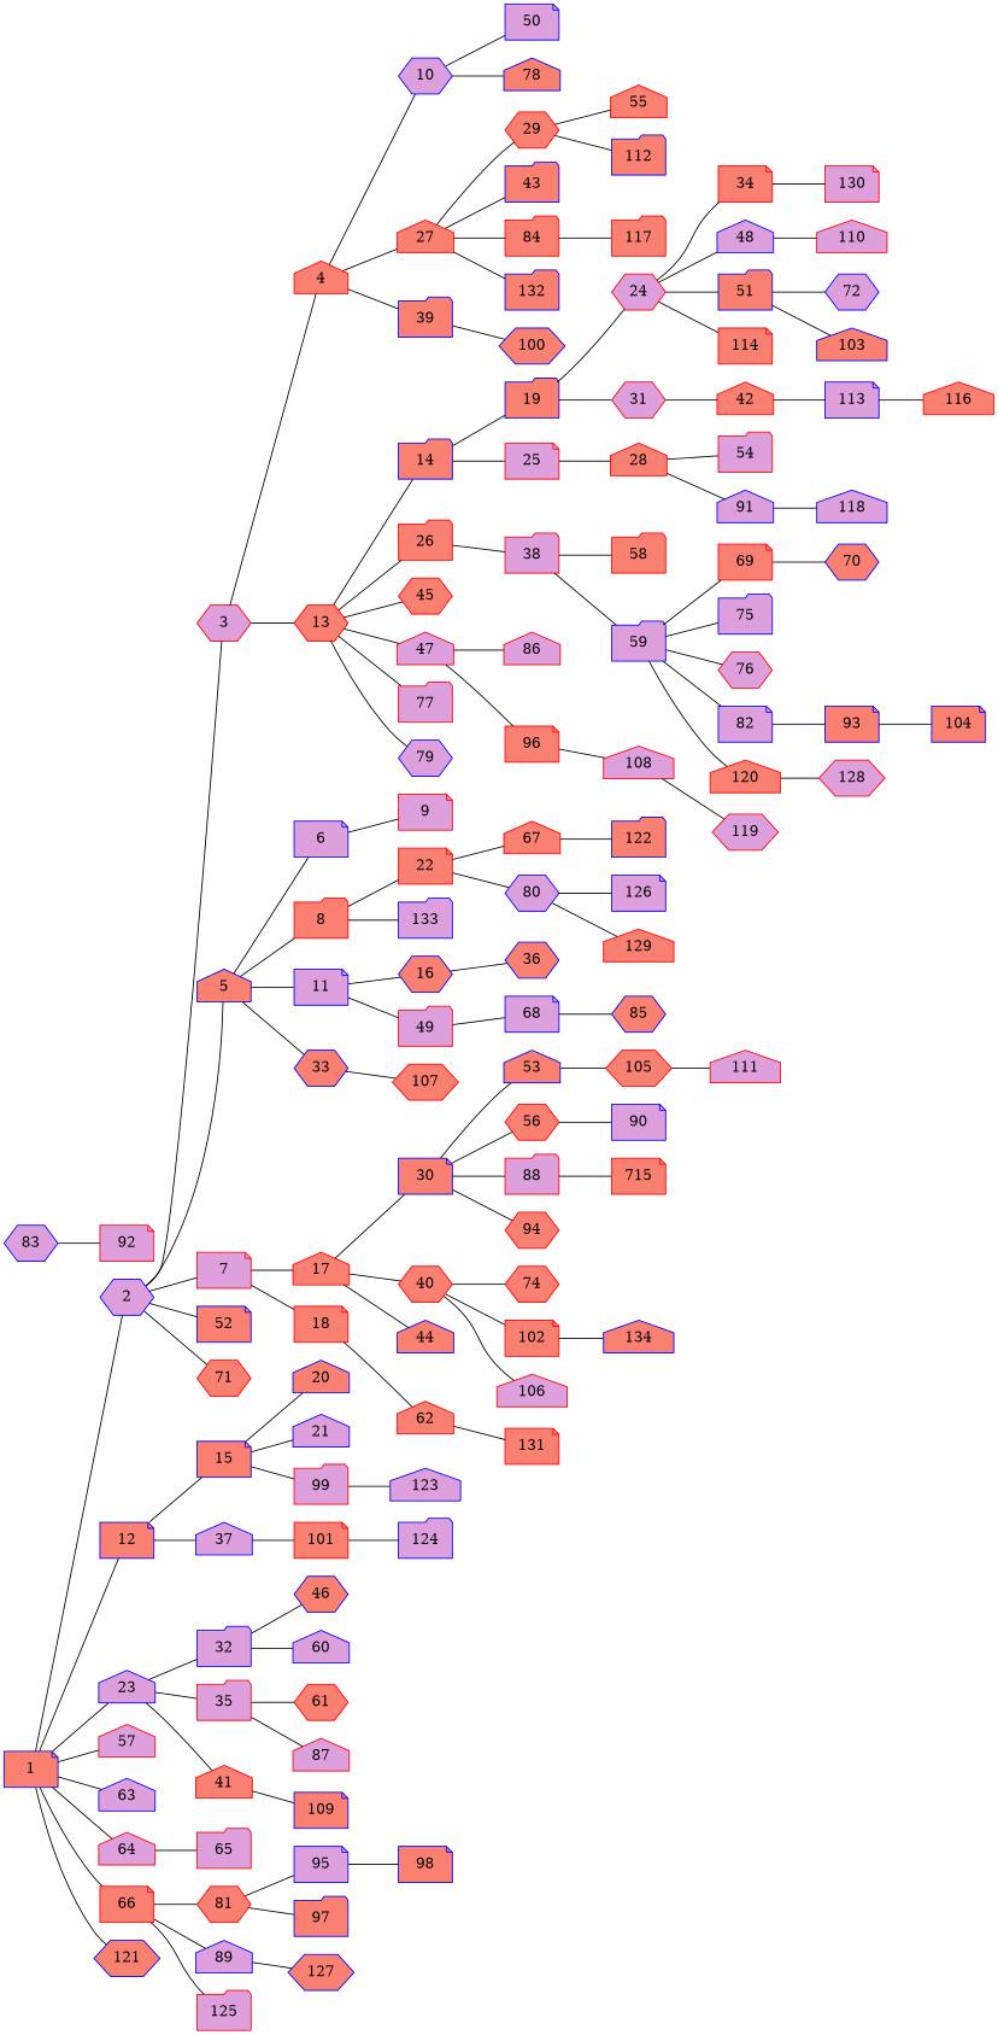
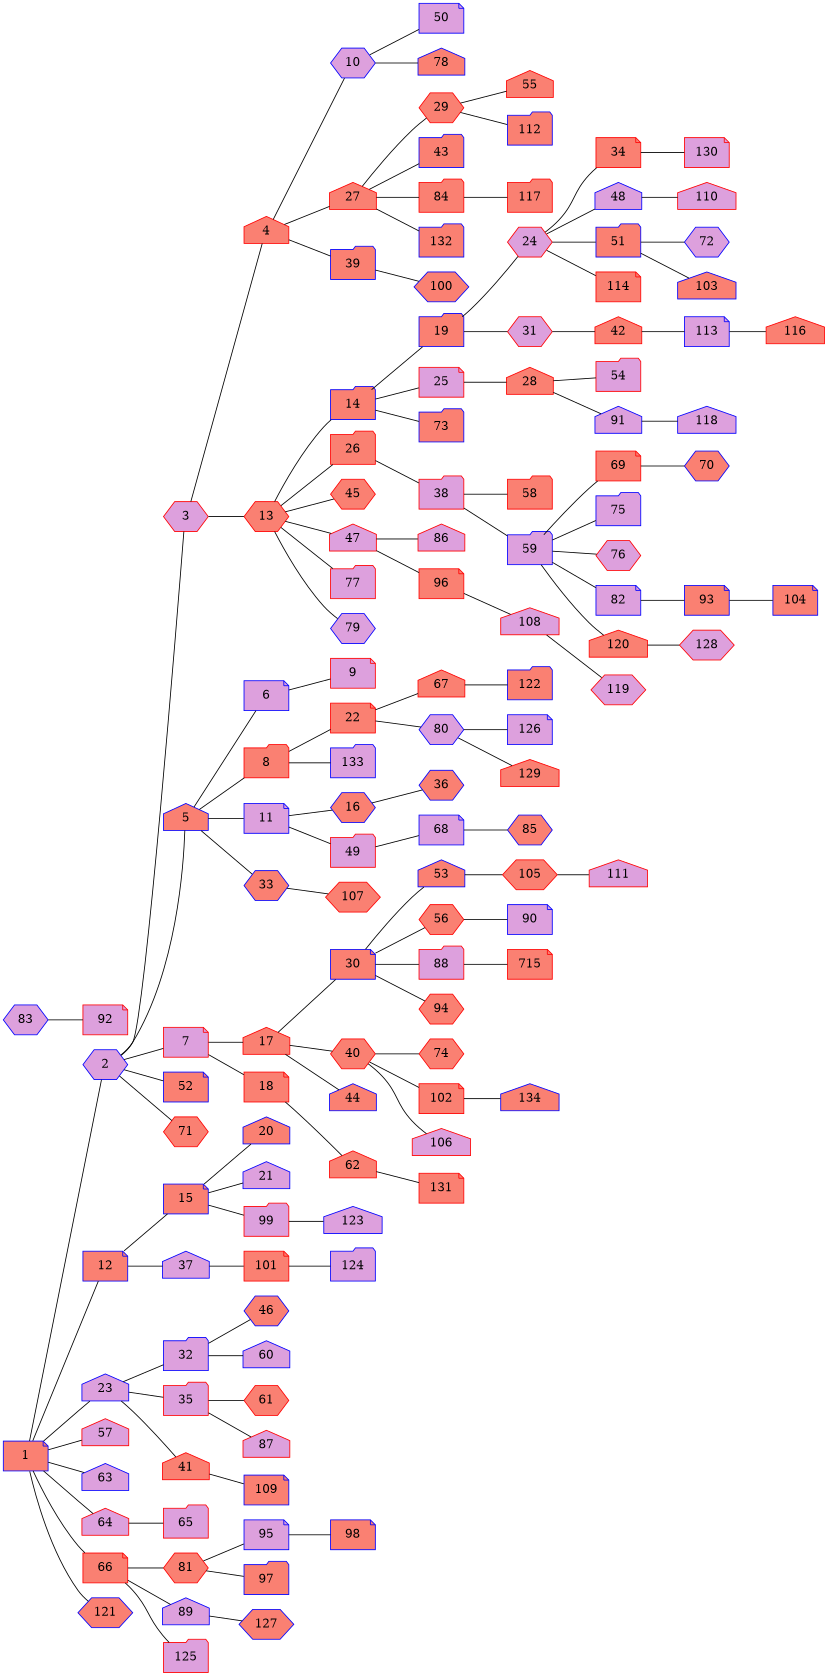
  graph {
    rankdir=LR
    node [color=red fillcolor=salmon shape=house style=filled]
    1 [color=blue shape=note]
    2 [color=blue fillcolor=plum shape=hexagon]
    12 [color=blue shape=note]
    23 [color=blue fillcolor=plum]
    57 [fillcolor=plum]
    63 [color=blue fillcolor=plum]
    64 [fillcolor=plum]
    66 [shape=note]
    121 [color=blue shape=hexagon]
    3 [fillcolor=plum shape=hexagon]
    5 [color=blue]
    7 [fillcolor=plum shape=note]
    52 [color=blue shape=note]
    71 [shape=hexagon]
    15 [color=blue shape=note]
    37 [color=blue fillcolor=plum]
    32 [color=blue fillcolor=plum shape=folder]
    35 [fillcolor=plum shape=folder]
    41
    65 [fillcolor=plum shape=folder]
    81 [shape=hexagon]
    89 [color=blue fillcolor=plum]
    125 [fillcolor=plum shape=folder]
    4
    13 [shape=hexagon]
    6 [color=blue fillcolor=plum shape=note]
    8 [shape=folder]
    11 [color=blue fillcolor=plum shape=note]
    33 [color=blue shape=hexagon]
    17
    18 [shape=note]
    10 [color=blue fillcolor=plum shape=hexagon]
    27
    39 [color=blue shape=folder]
    14 [color=blue shape=folder]
    26 [shape=folder]
    45 [shape=hexagon]
    47 [fillcolor=plum]
    77 [fillcolor=plum shape=folder]
    79 [color=blue fillcolor=plum shape=hexagon]
    50 [color=blue fillcolor=plum shape=note]
    78 [color=blue]
    29 [shape=hexagon]
    43 [color=blue shape=folder]
    84 [shape=folder]
    132 [color=blue shape=folder]
    100 [color=blue shape=hexagon]
    9 [fillcolor=plum shape=note]
    22 [shape=note]
    133 [color=blue fillcolor=plum shape=folder]
    16 [color=blue shape=hexagon]
    49 [fillcolor=plum shape=folder]
    107 [shape=hexagon]
    30 [color=blue shape=note]
    40 [shape=hexagon]
    44 [color=blue]
    62
    67
    80 [color=blue fillcolor=plum shape=hexagon]
    36 [color=blue shape=hexagon]
    68 [color=blue fillcolor=plum shape=note]
    20 [color=blue]
    21 [color=blue fillcolor=plum]
    99 [fillcolor=plum shape=folder]
    101 [shape=note]
    19 [color=blue shape=folder]
    25 [fillcolor=plum shape=note]
+   73 [color=blue shape=folder]
    38 [fillcolor=plum shape=folder]
    86 [fillcolor=plum]
    96 [shape=note]
    24 [fillcolor=plum shape=hexagon]
    31 [fillcolor=plum shape=hexagon]
    28
    123 [color=blue fillcolor=plum]
    53 [color=blue]
    56 [shape=hexagon]
    88 [fillcolor=plum shape=folder]
    94 [shape=hexagon]
    74 [shape=hexagon]
    102 [shape=note]
    106 [fillcolor=plum]
    131 [shape=note]
    83 [color=blue fillcolor=plum shape=hexagon]
    92 [fillcolor=plum shape=note]
    34 [shape=note]
    48 [color=blue fillcolor=plum]
    51 [color=blue shape=folder]
    114 [shape=note]
    42
    122 [color=blue shape=folder]
    126 [color=blue fillcolor=plum shape=note]
    129
    46 [color=blue shape=hexagon]
    60 [color=blue fillcolor=plum]
    61 [shape=hexagon]
    87 [fillcolor=plum]
    109 [color=blue shape=note]
    130 [fillcolor=plum shape=note]
    110 [fillcolor=plum]
    72 [color=blue fillcolor=plum shape=hexagon]
    103 [color=blue]
    54 [fillcolor=plum shape=folder]
    91 [color=blue fillcolor=plum]
    58 [shape=folder]
    59 [color=blue fillcolor=plum shape=folder]
    55
    112 [color=blue shape=folder]
    117 [shape=folder]
    118 [color=blue fillcolor=plum]
    105 [shape=hexagon]
    90 [color=blue fillcolor=plum shape=note]
    n113 [label=715 shape=note]
    113 [color=blue fillcolor=plum shape=note]
    124 [color=blue fillcolor=plum shape=folder]
    69 [shape=note]
    75 [color=blue fillcolor=plum shape=folder]
    76 [fillcolor=plum shape=hexagon]
    82 [color=blue fillcolor=plum shape=note]
    120
    134 [color=blue]
    116
    108 [fillcolor=plum]
    85 [color=blue shape=hexagon]
    111 [fillcolor=plum]
    70 [color=blue shape=hexagon]
    93 [color=blue shape=note]
    128 [fillcolor=plum shape=hexagon]
    95 [color=blue fillcolor=plum shape=note]
    97 [color=blue shape=folder]
    127 [color=blue shape=hexagon]
    98 [color=blue shape=note]
    104 [color=blue shape=note]
    119 [fillcolor=plum shape=hexagon]
    1 -- 2
    1 -- 12
    1 -- 23
    1 -- 57
    1 -- 63
    1 -- 64
    1 -- 66
    1 -- 121
    2 -- 3
    2 -- 5
    2 -- 7
    2 -- 52
    2 -- 71
    12 -- 15
    12 -- 37
    23 -- 32
    23 -- 35
    23 -- 41
    64 -- 65
    66 -- 81
    66 -- 89
    66 -- 125
    3 -- 4
    3 -- 13
    5 -- 6
    5 -- 8
    5 -- 11
    5 -- 33
    7 -- 17
    7 -- 18
    15 -- 20
    15 -- 21
    15 -- 99
    37 -- 101
    32 -- 46
    32 -- 60
    35 -- 61
    35 -- 87
    41 -- 109
    81 -- 95
    81 -- 97
    89 -- 127
    4 -- 10
    4 -- 27
    4 -- 39
    13 -- 14
    13 -- 26
    13 -- 45
    13 -- 47
    13 -- 77
    13 -- 79
    6 -- 9
    8 -- 22
    8 -- 133
    11 -- 16
    11 -- 49
    33 -- 107
    17 -- 30
    17 -- 40
    17 -- 44
    18 -- 62
    10 -- 50
    10 -- 78
    27 -- 29
    27 -- 43
    27 -- 84
    27 -- 132
    39 -- 100
    14 -- 19
    14 -- 25
+   14 -- 73
    26 -- 38
    47 -- 86
    47 -- 96
    29 -- 55
    29 -- 112
    84 -- 117
    22 -- 67
    22 -- 80
    16 -- 36
    49 -- 68
    30 -- 53
    30 -- 56
    30 -- 88
    30 -- 94
    40 -- 74
    40 -- 102
    40 -- 106
    62 -- 131
    67 -- 122
    80 -- 126
    80 -- 129
    68 -- 85
    99 -- 123
    101 -- 124
    19 -- 24
    19 -- 31
    25 -- 28
    38 -- 58
    38 -- 59
    96 -- 108
    24 -- 34
    24 -- 48
    24 -- 51
    24 -- 114
    31 -- 42
    28 -- 54
    28 -- 91
    53 -- 105
    56 -- 90
    88 -- n113
    102 -- 134
    83 -- 92
    34 -- 130
    48 -- 110
    51 -- 72
    51 -- 103
    42 -- 113
    91 -- 118
    59 -- 69
    59 -- 75
    59 -- 76
    59 -- 82
    59 -- 120
    105 -- 111
    113 -- 116
    69 -- 70
    82 -- 93
    120 -- 128
    108 -- 119
    93 -- 104
    95 -- 98
  }
